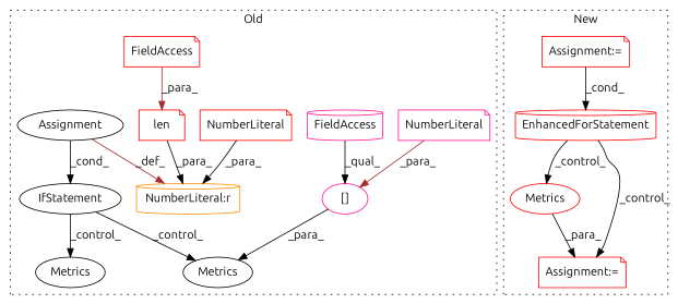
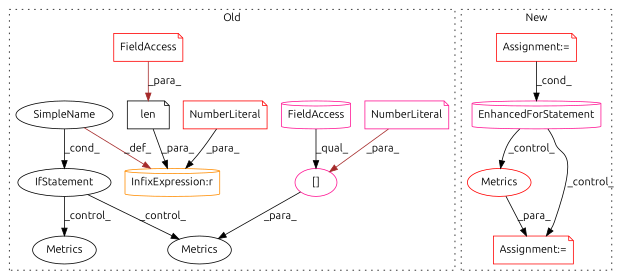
  digraph {
    fontname=Ubuntu
    node [a=32 color=black fontname=Ubuntu l=1 s="16500,16590" shape=ellipse]
    edge [color=black fontname=Ubuntu]
    n1 [l=9 label=Metrics s=15277]
-   n2 [a=42 label=Assignment l="" s=""]
+   n2 [a=42 label=SimpleName l="" s=""]
    n3 [l="8,1" label=Metrics s="15254,15273"]
    n4 [a=2 color=deeppink l="9,1" label="[]" s="15262,15272"]
    n5 [a=34 color=deeppink label=NumberLiteral s=15271 shape=note]
-   n6 [a=27 color=darkorange l=3 label="NumberLiteral:r" s=15246 shape=cylinder]
+   n6 [a=27 color=darkorange l=3 label="InfixExpression:r" s=15246 shape=cylinder]
    n7 [a=34 color=red label=NumberLiteral s=15249 shape=note]
-   n8 [color=red l="4,1" label=len s="15233,15245" shape=note]
+   n8 [l="4,1" label=len s="15233,15245" shape=note]
    n9 [a=22 color=red l=8 label=FieldAccess s=15237 shape=note]
    n10 [a=22 color=deeppink l=8 label=FieldAccess s=15262 shape=cylinder]
    n11 [a=25 l=3 label=IfStatement s=15251]
    n12 [color=red l="8,1" label=Metrics s="16602,16628"]
-   n13 [a=70 color=red l="53,2" label=EnhancedForStatement shape=cylinder]
+   n13 [a=70 color=deeppink l="53,2" label=EnhancedForStatement shape=cylinder]
    n14 [a=7 color=red label="Assignment:=" s=16601 shape=note]
    n15 [a=7 color=red l="53,2" label="Assignment:=" shape=note]
    subgraph cluster_1 {
      label=Old
      style=dotted
      n1
      n2
      n3
      n4
      n5
      n6
      n7
      n8
      n9
      n10
      n11
    }
    subgraph cluster_2 {
      label=New
      style=dotted
      n12
      n13
      n14
      n15
    }
    n2 -> n6 [color=brown label=_def_]
    n2 -> n11 [label=_cond_]
    n4 -> n3 [label=_para_]
    n5 -> n4 [color=brown label=_para_]
    n7 -> n6 [label=_para_]
    n8 -> n6 [label=_para_]
    n9 -> n8 [color=brown label=_para_]
    n10 -> n4 [label=_qual_]
    n11 -> n1 [label=_control_]
    n11 -> n3 [label=_control_]
    n12 -> n14 [label=_para_]
    n13 -> n12 [label=_control_]
    n13 -> n14 [label=_control_]
    n15 -> n13 [label=_cond_]
  }
